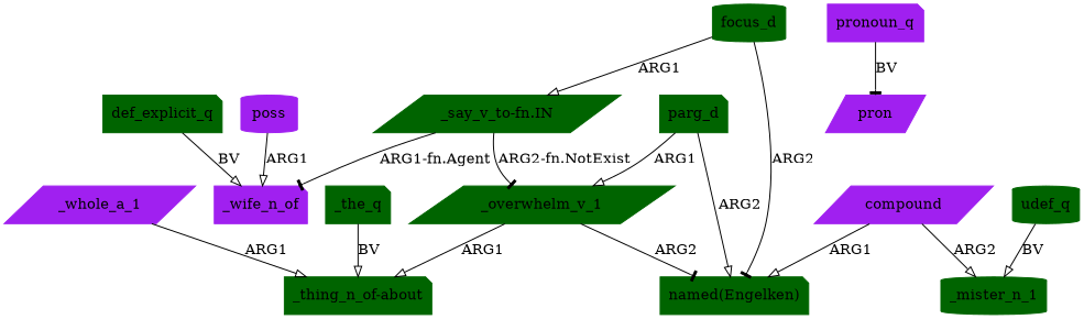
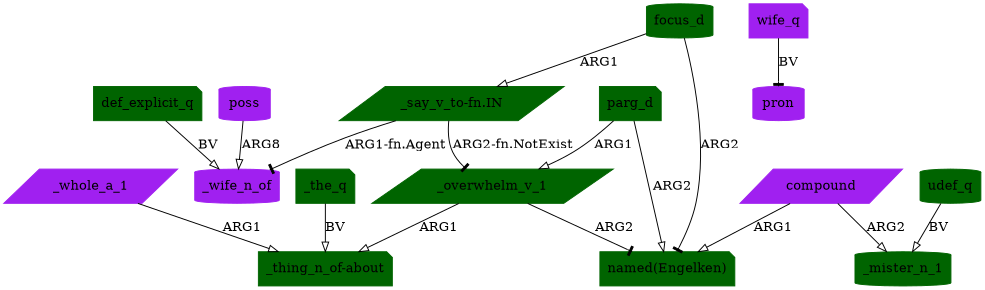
  digraph {
    node [color=darkgreen shape=note style=filled]
    edge [arrowhead=onormal]
    "named(Engelken)"
    focus_d [shape=cylinder]
    "_say_v_to-fn.IN" [shape=parallelogram]
-   _wife_n_of [color=purple]
+   _wife_n_of [color=purple shape=cylinder]
    _overwhelm_v_1 [shape=parallelogram]
    udef_q [shape=cylinder]
    _mister_n_1 [shape=cylinder]
    _whole_a_1 [color=purple shape=parallelogram]
    "_thing_n_of-about"
    compound [color=purple shape=parallelogram]
    poss [color=purple shape=cylinder]
-   pron [color=purple shape=parallelogram]
+   pron [color=purple shape=cylinder]
    _the_q
    def_explicit_q
    parg_d
-   pronoun_q [color=purple]
+   pronoun_q [color=purple label=wife_q]
    focus_d -> "named(Engelken)" [arrowhead=tee label=ARG2]
    focus_d -> "_say_v_to-fn.IN" [label=ARG1]
    "_say_v_to-fn.IN" -> _wife_n_of [arrowhead=tee label="ARG1-fn.Agent"]
    "_say_v_to-fn.IN" -> _overwhelm_v_1 [arrowhead=tee label="ARG2-fn.NotExist"]
    _overwhelm_v_1 -> "named(Engelken)" [arrowhead=tee label=ARG2]
    _overwhelm_v_1 -> "_thing_n_of-about" [label=ARG1]
    udef_q -> _mister_n_1 [label=BV]
    _whole_a_1 -> "_thing_n_of-about" [label=ARG1]
    compound -> "named(Engelken)" [label=ARG1]
    compound -> _mister_n_1 [label=ARG2]
-   poss -> _wife_n_of [label=ARG1]
+   poss -> _wife_n_of [label=ARG8]
    _the_q -> "_thing_n_of-about" [label=BV]
    def_explicit_q -> _wife_n_of [label=BV]
    parg_d -> "named(Engelken)" [label=ARG2]
    parg_d -> _overwhelm_v_1 [label=ARG1]
    pronoun_q -> pron [arrowhead=tee label=BV]
  }
